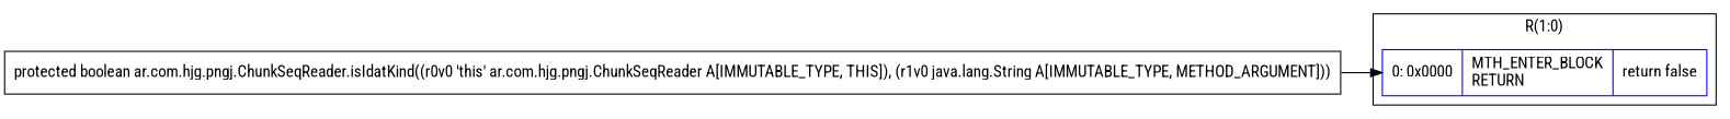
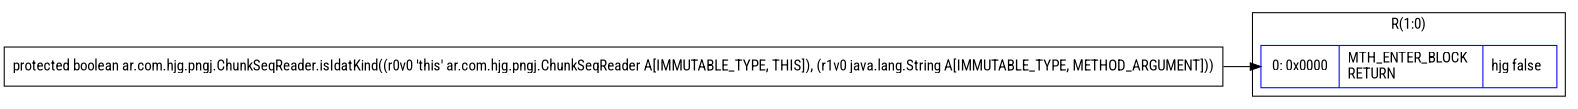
  digraph {
    rankdir=LR
    fontname="Roboto Condensed"
    node [shape=record fontname="Roboto Condensed"]
-   n1 [color=blue label="{0\:\ 0x0000|MTH_ENTER_BLOCK\lRETURN\l|return false\l}"]
+   n1 [color=blue label="{0\:\ 0x0000|MTH_ENTER_BLOCK\lRETURN\l|hjg false\l}"]
    n2 [label="{protected boolean ar.com.hjg.pngj.ChunkSeqReader.isIdatKind((r0v0 'this' ar.com.hjg.pngj.ChunkSeqReader A[IMMUTABLE_TYPE, THIS]), (r1v0 java.lang.String A[IMMUTABLE_TYPE, METHOD_ARGUMENT])) }"]
    subgraph cluster_1 {
      label="R(1:0)"
      n1
    }
    n2 -> n1 [fontname="Roboto Condensed"]
  }
